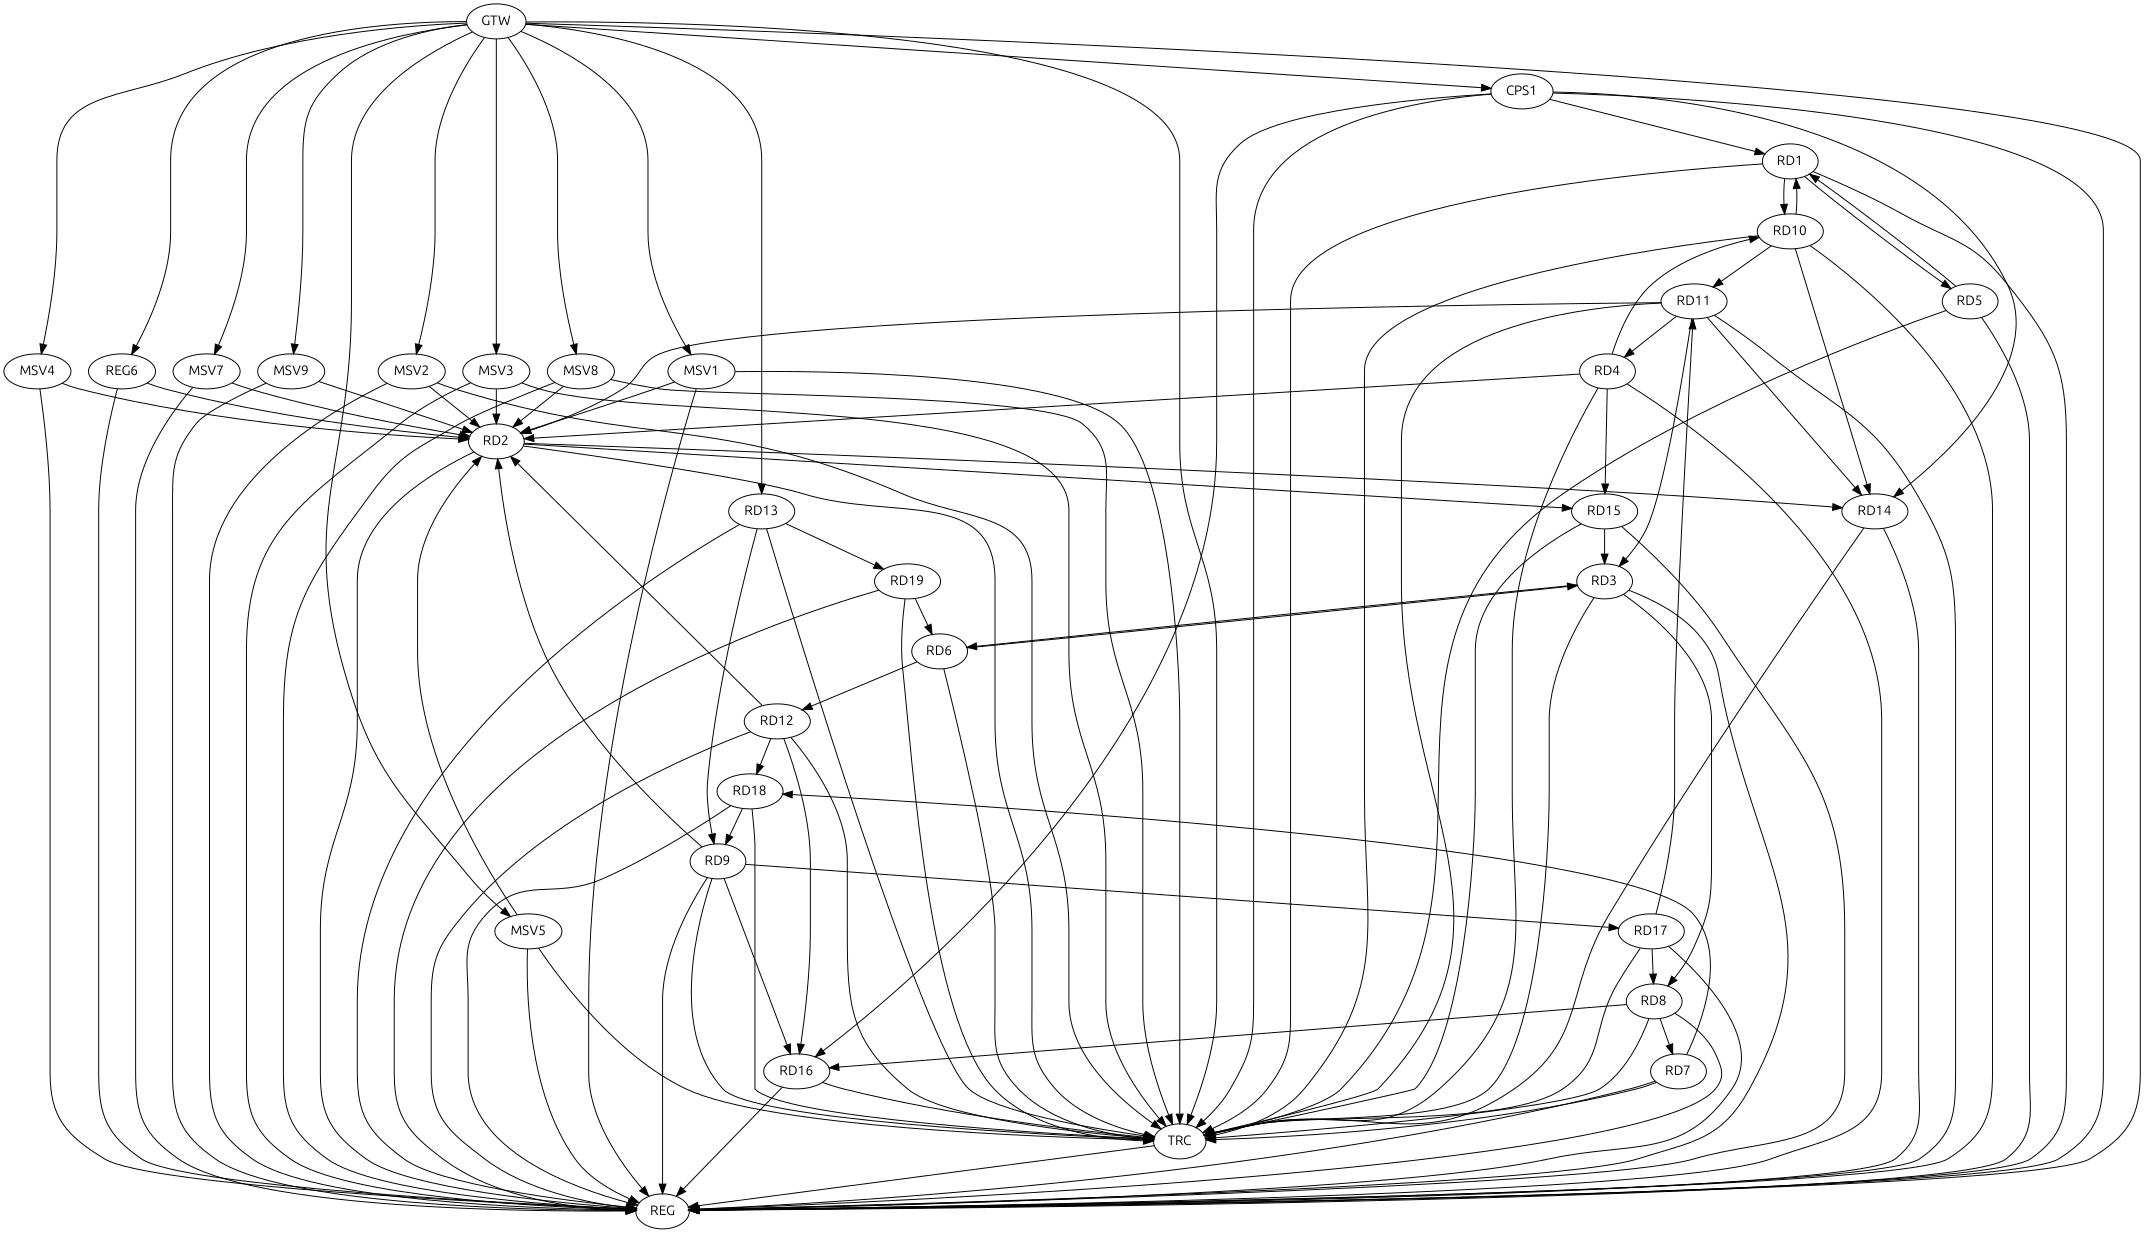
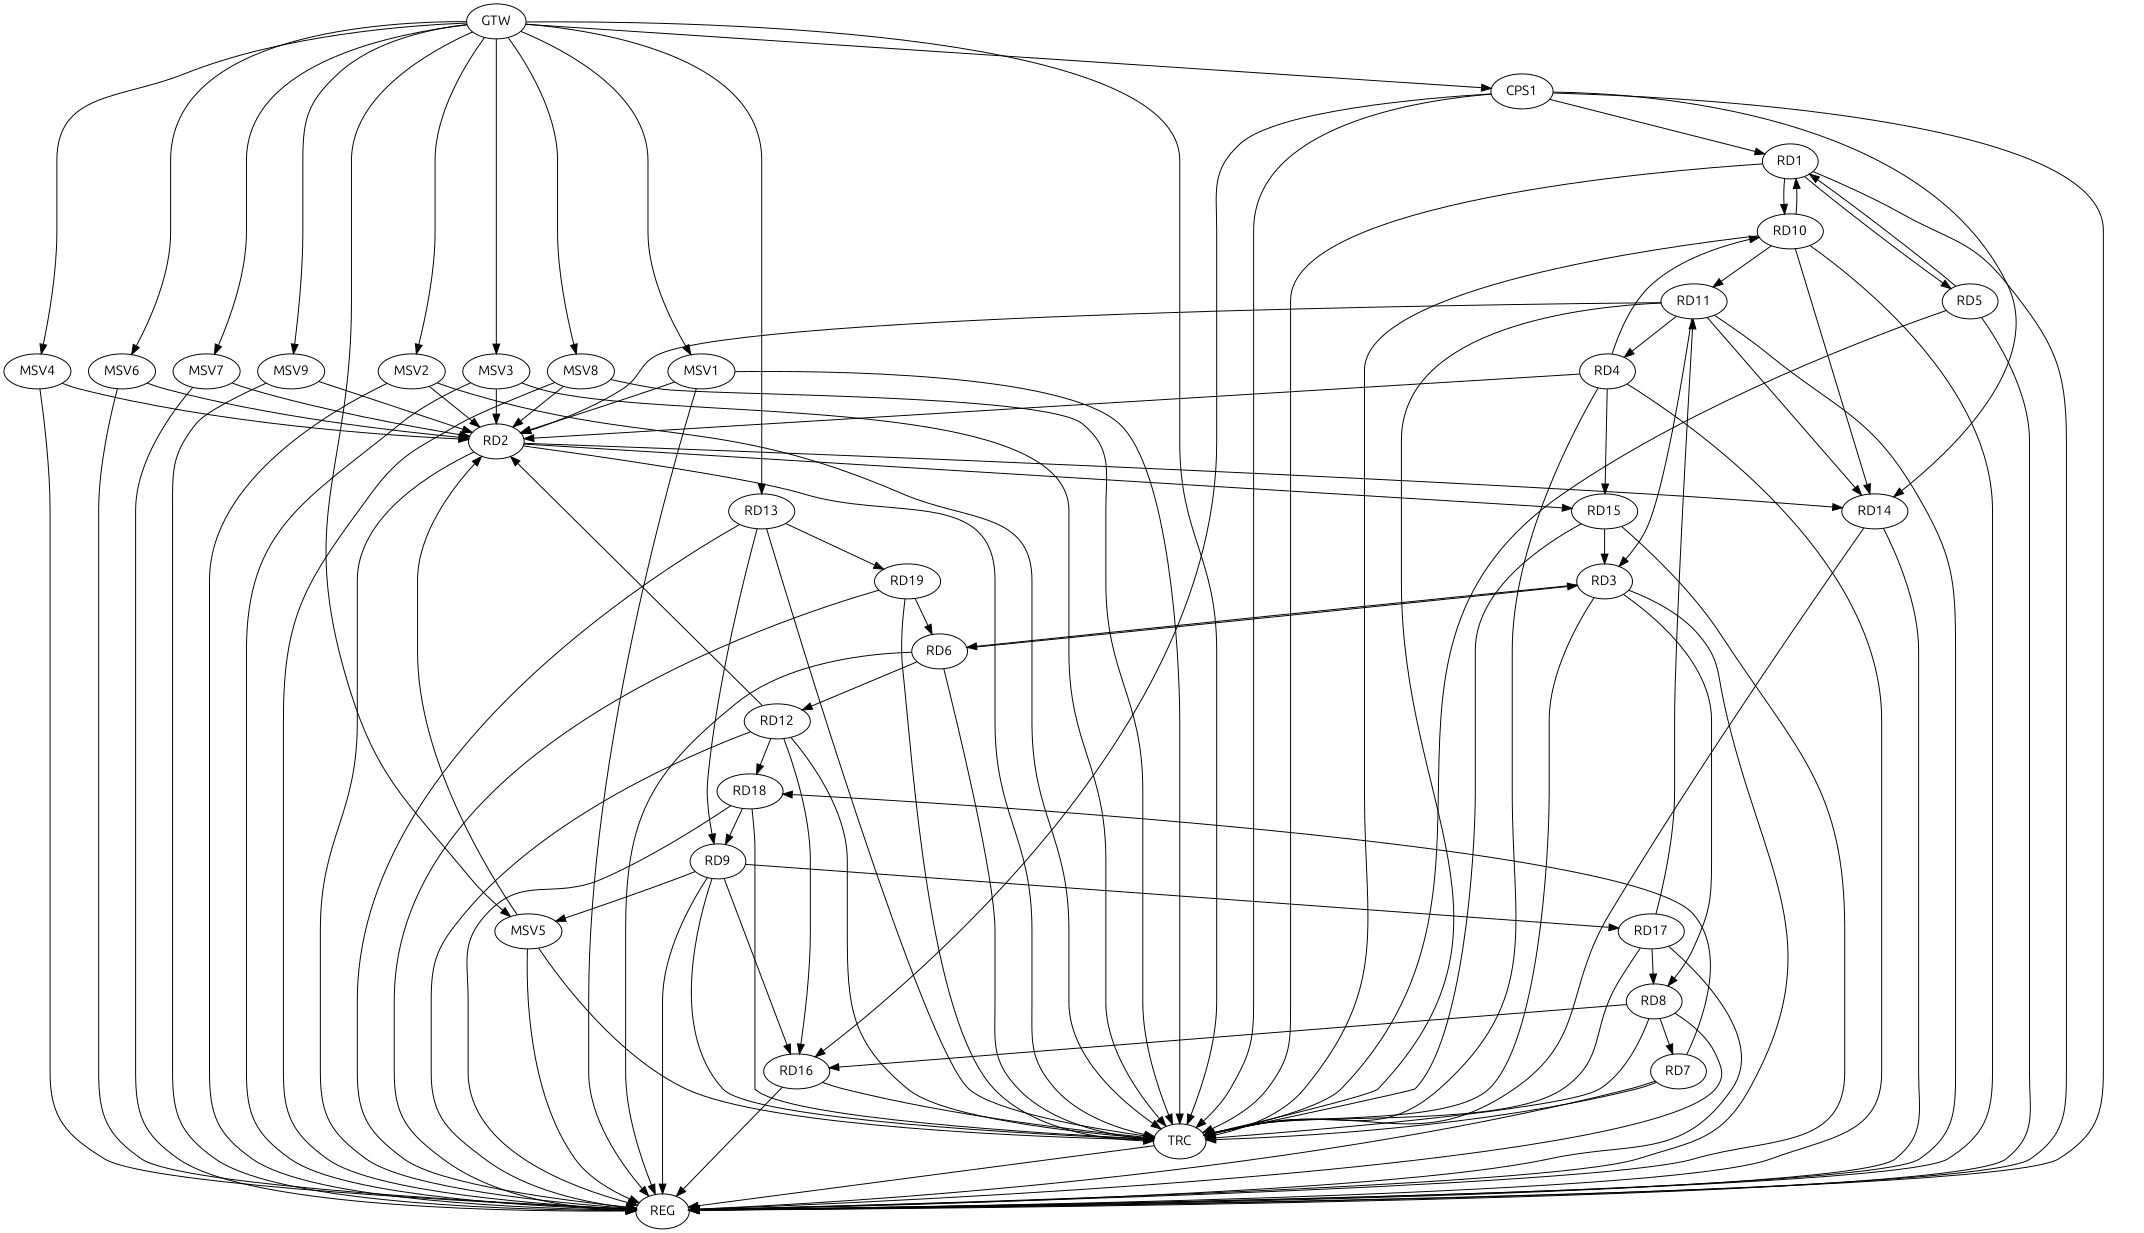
  strict digraph {
    fontname=Ubuntu
    node [fontname=Ubuntu]
    edge [fontname=Ubuntu]
    n1 [label=RD1]
    n2 [label=RD5]
    n3 [label=RD10]
    n4 [label=REG]
    n5 [label=TRC]
    n6 [label=RD14]
    n7 [label=RD11]
    n8 [label=RD2]
    n9 [label=RD15]
    n10 [label=RD3]
    n11 [label=RD6]
    n12 [label=RD8]
    n13 [label=RD12]
    n14 [label=RD7]
    n15 [label=RD16]
    n16 [label=RD4]
    n17 [label=RD18]
    n18 [label=RD9]
    n19 [label=RD17]
    n20 [label=RD13]
    n21 [label=RD19]
    n22 [label=CPS1]
    n23 [label=GTW]
    n24 [label=MSV1]
    n25 [label=MSV2]
    n26 [label=MSV3]
    n27 [label=MSV4]
    n28 [label=MSV5]
-   n29 [label=REG6]
+   n29 [label=MSV6]
    n30 [label=MSV7]
    n31 [label=MSV8]
    n32 [label=MSV9]
    n1 -> n2
    n1 -> n3
    n1 -> n4
    n1 -> n5
    n2 -> n1
    n2 -> n4
    n2 -> n5
    n3 -> n1
    n3 -> n4
    n3 -> n5
    n3 -> n6
    n3 -> n7
    n5 -> n4
    n6 -> n4
    n6 -> n5
    n7 -> n4
    n7 -> n5
    n7 -> n6
    n7 -> n8
    n7 -> n10
    n7 -> n16
    n8 -> n4
    n8 -> n5
    n8 -> n6
    n8 -> n9
    n9 -> n4
    n9 -> n5
    n9 -> n10
    n10 -> n4
    n10 -> n5
    n10 -> n11
    n10 -> n12
-   n23 -> n4
+   n11 -> n4
    n11 -> n5
    n11 -> n10
    n11 -> n13
    n12 -> n4
    n12 -> n5
    n12 -> n14
    n12 -> n15
    n13 -> n4
    n13 -> n5
    n13 -> n8
    n13 -> n15
    n13 -> n17
    n14 -> n4
    n14 -> n5
    n14 -> n17
    n15 -> n4
    n15 -> n5
    n16 -> n3
    n16 -> n4
    n16 -> n5
    n16 -> n8
    n16 -> n9
    n17 -> n4
    n17 -> n5
    n17 -> n18
    n18 -> n4
    n18 -> n5
-   n18 -> n8
+   n18 -> n28
    n18 -> n15
    n18 -> n19
    n19 -> n4
    n19 -> n5
    n19 -> n7
    n19 -> n12
    n20 -> n4
    n20 -> n5
    n20 -> n18
    n20 -> n21
    n21 -> n4
    n21 -> n5
    n21 -> n11
    n22 -> n1
    n22 -> n4
    n22 -> n5
    n22 -> n6
    n22 -> n15
    n23 -> n5
    n23 -> n20
    n23 -> n22
    n23 -> n24
    n23 -> n25
    n23 -> n26
    n23 -> n27
    n23 -> n28
    n23 -> n29
    n23 -> n30
    n23 -> n31
    n23 -> n32
    n24 -> n4
    n24 -> n5
    n24 -> n8
    n25 -> n4
    n25 -> n5
    n25 -> n8
    n26 -> n4
    n26 -> n5
    n26 -> n8
    n27 -> n4
    n27 -> n8
    n28 -> n4
    n28 -> n5
    n28 -> n8
    n29 -> n4
    n29 -> n8
    n30 -> n4
    n30 -> n8
    n31 -> n4
    n31 -> n5
    n31 -> n8
    n32 -> n4
    n32 -> n8
  }
